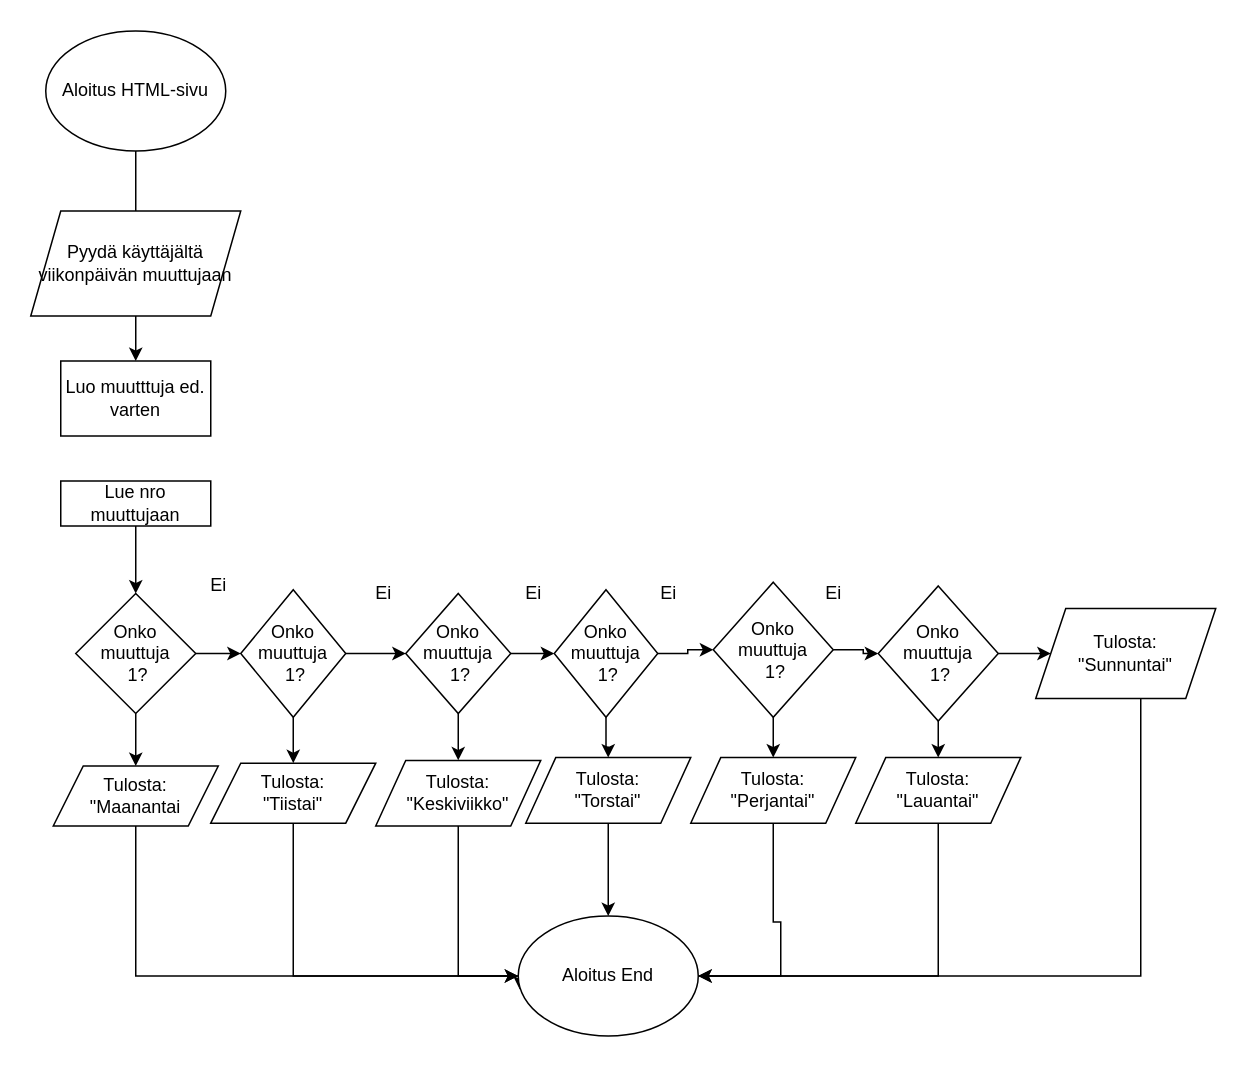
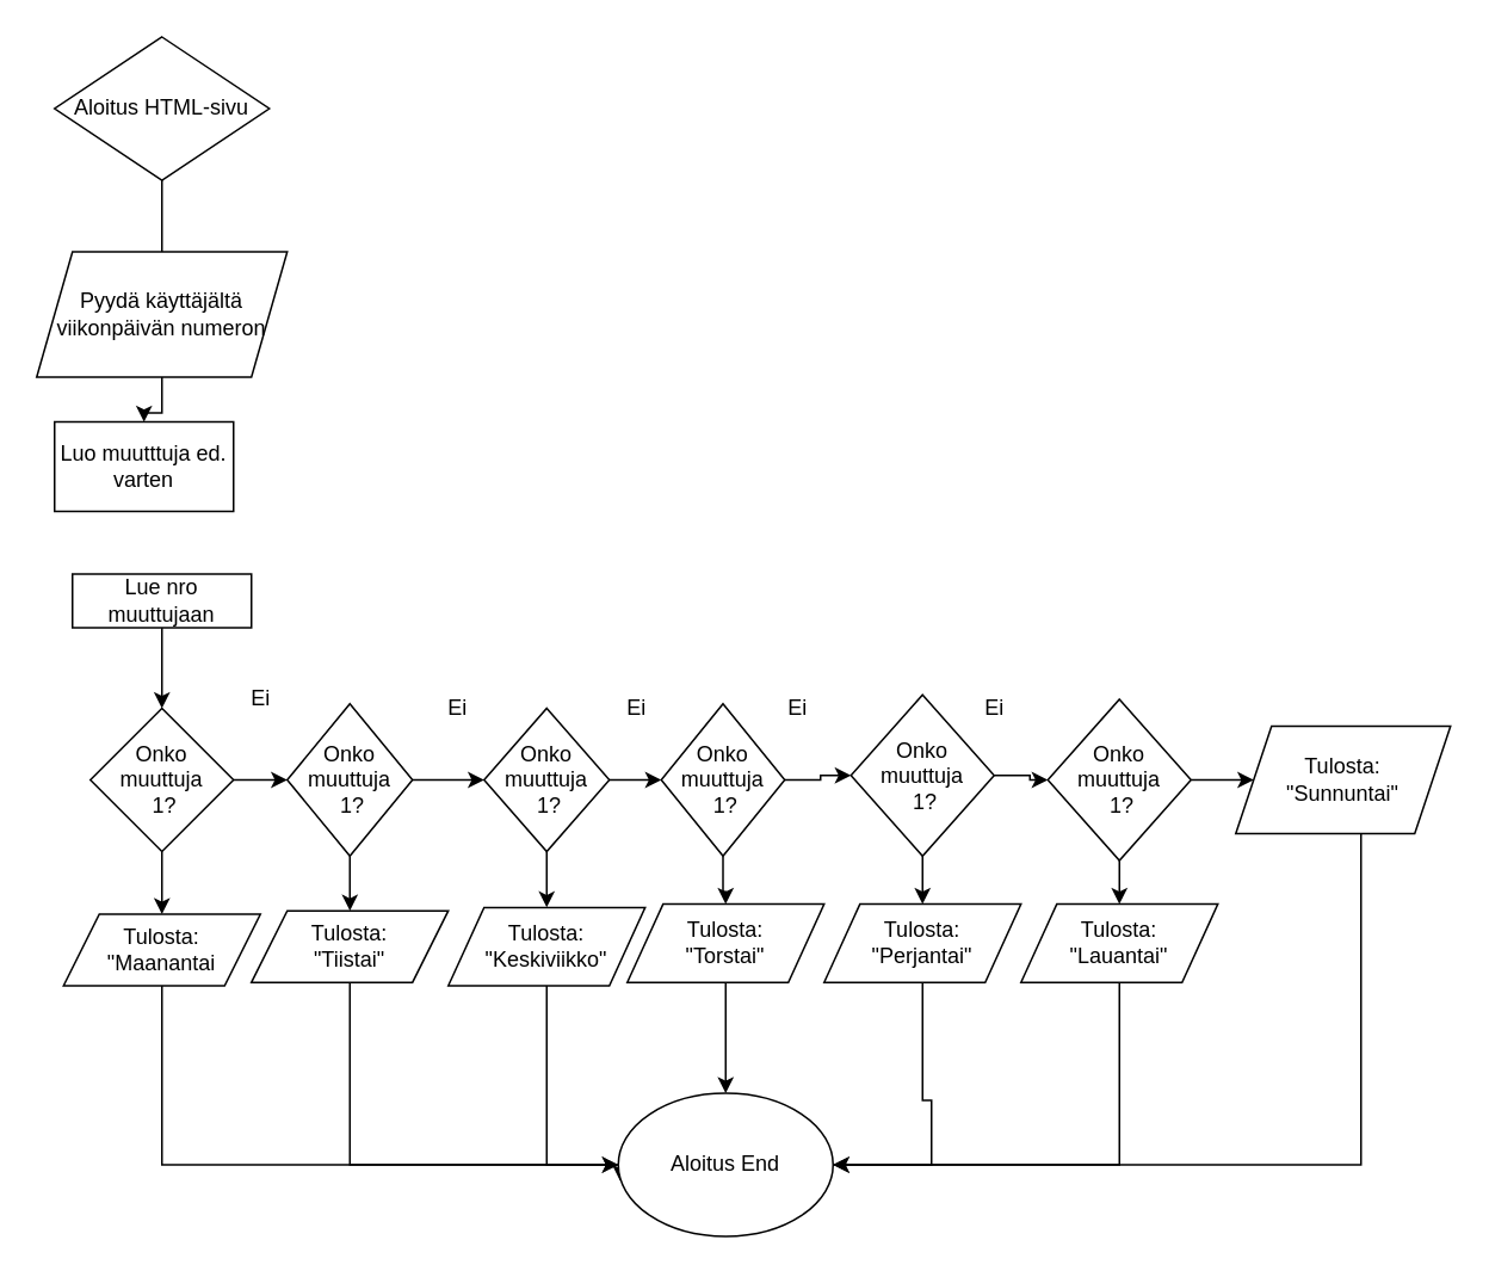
  <mxCell id="0" />
  <mxCell id="1" parent="0" />
  <mxCell id="2" value="" style="edgeStyle=orthogonalEdgeStyle;rounded=0;orthogonalLoop=1;jettySize=auto;html=1;endArrow=none;" parent="1" source="3" target="5" edge="1"><mxGeometry relative="1" as="geometry" /></mxCell>
- <mxCell id="3" value="Aloitus HTML-sivu" style="ellipse;whiteSpace=wrap;html=1;" parent="1" vertex="1"><mxGeometry x="30" y="20" width="120" height="80" as="geometry" /></mxCell>
+ <mxCell id="3" value="Aloitus HTML-sivu" style="rhombus;whiteSpace=wrap;html=1;" parent="1" vertex="1"><mxGeometry x="30" y="20" width="120" height="80" as="geometry" /></mxCell>
  <mxCell id="4" value="" style="edgeStyle=orthogonalEdgeStyle;rounded=0;orthogonalLoop=1;jettySize=auto;html=1;" parent="1" source="5" target="6" edge="1"><mxGeometry relative="1" as="geometry" /></mxCell>
- <mxCell id="5" value="Pyydä käyttäjältä viikonpäivän muuttujaan" style="shape=parallelogram;perimeter=parallelogramPerimeter;whiteSpace=wrap;html=1;fixedSize=1;" parent="1" vertex="1"><mxGeometry x="20" y="140" width="140" height="70" as="geometry" /></mxCell>
- <mxCell id="6" value="Luo muutttuja ed. varten" style="whiteSpace=wrap;html=1;" parent="1" vertex="1"><mxGeometry x="40" y="240" width="100" height="50" as="geometry" /></mxCell>
+ <mxCell id="5" value="Pyydä käyttäjältä viikonpäivän numeron" style="shape=parallelogram;perimeter=parallelogramPerimeter;whiteSpace=wrap;html=1;fixedSize=1;" parent="1" vertex="1"><mxGeometry x="20" y="140" width="140" height="70" as="geometry" /></mxCell>
+ <mxCell id="6" value="Luo muutttuja ed. varten" style="whiteSpace=wrap;html=1;" parent="1" vertex="1"><mxGeometry x="30" y="235" width="100" height="50" as="geometry" /></mxCell>
  <mxCell id="7" value="" style="edgeStyle=orthogonalEdgeStyle;rounded=0;orthogonalLoop=1;jettySize=auto;html=1;" parent="1" source="8" target="11" edge="1"><mxGeometry relative="1" as="geometry" /></mxCell>
  <mxCell id="8" value="Lue nro muuttujaan" style="whiteSpace=wrap;html=1;" parent="1" vertex="1"><mxGeometry x="40" y="320" width="100" height="30" as="geometry" /></mxCell>
  <mxCell id="9" value="" style="edgeStyle=orthogonalEdgeStyle;rounded=0;orthogonalLoop=1;jettySize=auto;html=1;" parent="1" source="11" target="14" edge="1"><mxGeometry relative="1" as="geometry" /></mxCell>
  <mxCell id="10" value="" style="edgeStyle=orthogonalEdgeStyle;rounded=0;orthogonalLoop=1;jettySize=auto;html=1;" parent="1" source="11" target="35" edge="1"><mxGeometry relative="1" as="geometry" /></mxCell>
  <mxCell id="11" value="Onko muuttuja&lt;br&gt;&amp;nbsp;1?" style="rhombus;whiteSpace=wrap;html=1;" parent="1" vertex="1"><mxGeometry x="50" y="395" width="80" height="80" as="geometry" /></mxCell>
  <mxCell id="12" value="" style="edgeStyle=orthogonalEdgeStyle;rounded=0;orthogonalLoop=1;jettySize=auto;html=1;" parent="1" source="14" target="17" edge="1"><mxGeometry relative="1" as="geometry" /></mxCell>
  <mxCell id="13" value="" style="edgeStyle=orthogonalEdgeStyle;rounded=0;orthogonalLoop=1;jettySize=auto;html=1;" parent="1" source="14" target="45" edge="1"><mxGeometry relative="1" as="geometry" /></mxCell>
  <mxCell id="14" value="Onko muuttuja&lt;br&gt;&amp;nbsp;1?" style="rhombus;whiteSpace=wrap;html=1;" parent="1" vertex="1"><mxGeometry x="160" y="392.5" width="70" height="85" as="geometry" /></mxCell>
  <mxCell id="15" value="" style="edgeStyle=orthogonalEdgeStyle;rounded=0;orthogonalLoop=1;jettySize=auto;html=1;" parent="1" source="17" target="20" edge="1"><mxGeometry relative="1" as="geometry" /></mxCell>
  <mxCell id="16" value="" style="edgeStyle=orthogonalEdgeStyle;rounded=0;orthogonalLoop=1;jettySize=auto;html=1;" parent="1" source="17" target="37" edge="1"><mxGeometry relative="1" as="geometry" /></mxCell>
  <mxCell id="17" value="Onko muuttuja&lt;br&gt;&amp;nbsp;1?" style="rhombus;whiteSpace=wrap;html=1;" parent="1" vertex="1"><mxGeometry x="270" y="395" width="70" height="80" as="geometry" /></mxCell>
  <mxCell id="18" value="" style="edgeStyle=orthogonalEdgeStyle;rounded=0;orthogonalLoop=1;jettySize=auto;html=1;" parent="1" source="20" target="23" edge="1"><mxGeometry relative="1" as="geometry" /></mxCell>
  <mxCell id="19" value="" style="edgeStyle=orthogonalEdgeStyle;rounded=0;orthogonalLoop=1;jettySize=auto;html=1;" parent="1" source="20" target="39" edge="1"><mxGeometry relative="1" as="geometry" /></mxCell>
  <mxCell id="20" value="Onko muuttuja&lt;br&gt;&amp;nbsp;1?" style="rhombus;whiteSpace=wrap;html=1;" parent="1" vertex="1"><mxGeometry x="369" y="392.5" width="69" height="85" as="geometry" /></mxCell>
  <mxCell id="21" value="" style="edgeStyle=orthogonalEdgeStyle;rounded=0;orthogonalLoop=1;jettySize=auto;html=1;" parent="1" source="23" target="26" edge="1"><mxGeometry relative="1" as="geometry" /></mxCell>
  <mxCell id="22" value="" style="edgeStyle=orthogonalEdgeStyle;rounded=0;orthogonalLoop=1;jettySize=auto;html=1;" parent="1" source="23" target="41" edge="1"><mxGeometry relative="1" as="geometry" /></mxCell>
  <mxCell id="23" value="Onko muuttuja&lt;br&gt;&amp;nbsp;1?" style="rhombus;whiteSpace=wrap;html=1;" parent="1" vertex="1"><mxGeometry x="475" y="387.5" width="80" height="90" as="geometry" /></mxCell>
  <mxCell id="24" value="" style="edgeStyle=orthogonalEdgeStyle;rounded=0;orthogonalLoop=1;jettySize=auto;html=1;" parent="1" source="26" edge="1"><mxGeometry relative="1" as="geometry"><mxPoint x="700" y="435" as="targetPoint" /></mxGeometry></mxCell>
  <mxCell id="25" value="" style="edgeStyle=orthogonalEdgeStyle;rounded=0;orthogonalLoop=1;jettySize=auto;html=1;" parent="1" source="26" target="43" edge="1"><mxGeometry relative="1" as="geometry" /></mxCell>
  <mxCell id="26" value="Onko muuttuja&lt;br&gt;&amp;nbsp;1?" style="rhombus;whiteSpace=wrap;html=1;" parent="1" vertex="1"><mxGeometry x="585" y="390" width="80" height="90" as="geometry" /></mxCell>
  <mxCell id="27" style="edgeStyle=orthogonalEdgeStyle;rounded=0;orthogonalLoop=1;jettySize=auto;html=1;entryX=1;entryY=0.5;entryDx=0;entryDy=0;" parent="1" source="28" target="46" edge="1"><mxGeometry relative="1" as="geometry"><mxPoint x="750" y="660" as="targetPoint" /><Array as="points"><mxPoint x="760" y="650" /></Array></mxGeometry></mxCell>
  <mxCell id="28" value="Tulosta:&lt;br&gt;&quot;Sunnuntai&quot;" style="shape=parallelogram;perimeter=parallelogramPerimeter;whiteSpace=wrap;html=1;fixedSize=1;" parent="1" vertex="1"><mxGeometry x="690" y="405" width="120" height="60" as="geometry" /></mxCell>
  <mxCell id="29" value="Ei" style="text;html=1;resizable=0;autosize=1;align=center;verticalAlign=middle;points=[];fillColor=none;strokeColor=none;rounded=0;" parent="1" vertex="1"><mxGeometry x="130" y="380" width="30" height="20" as="geometry" /></mxCell>
  <mxCell id="30" value="Ei" style="text;html=1;resizable=0;autosize=1;align=center;verticalAlign=middle;points=[];fillColor=none;strokeColor=none;rounded=0;" parent="1" vertex="1"><mxGeometry x="240" y="385" width="30" height="20" as="geometry" /></mxCell>
  <mxCell id="31" value="Ei" style="text;html=1;resizable=0;autosize=1;align=center;verticalAlign=middle;points=[];fillColor=none;strokeColor=none;rounded=0;" parent="1" vertex="1"><mxGeometry x="340" y="385" width="30" height="20" as="geometry" /></mxCell>
  <mxCell id="32" value="Ei" style="text;html=1;resizable=0;autosize=1;align=center;verticalAlign=middle;points=[];fillColor=none;strokeColor=none;rounded=0;" parent="1" vertex="1"><mxGeometry x="430" y="385" width="30" height="20" as="geometry" /></mxCell>
  <mxCell id="33" value="Ei" style="text;html=1;resizable=0;autosize=1;align=center;verticalAlign=middle;points=[];fillColor=none;strokeColor=none;rounded=0;" parent="1" vertex="1"><mxGeometry x="540" y="385" width="30" height="20" as="geometry" /></mxCell>
  <mxCell id="34" style="edgeStyle=orthogonalEdgeStyle;rounded=0;orthogonalLoop=1;jettySize=auto;html=1;entryX=0.008;entryY=0.612;entryDx=0;entryDy=0;entryPerimeter=0;" parent="1" source="35" target="46" edge="1"><mxGeometry relative="1" as="geometry"><mxPoint x="90" y="660" as="targetPoint" /><Array as="points"><mxPoint x="90" y="650" /><mxPoint x="346" y="650" /></Array></mxGeometry></mxCell>
  <mxCell id="35" value="Tulosta:&lt;br&gt;&quot;Maanantai" style="shape=parallelogram;perimeter=parallelogramPerimeter;whiteSpace=wrap;html=1;fixedSize=1;" parent="1" vertex="1"><mxGeometry x="35" y="510" width="110" height="40" as="geometry" /></mxCell>
  <mxCell id="36" style="edgeStyle=orthogonalEdgeStyle;rounded=0;orthogonalLoop=1;jettySize=auto;html=1;exitX=0.5;exitY=1;exitDx=0;exitDy=0;" parent="1" source="37" target="46" edge="1"><mxGeometry relative="1" as="geometry"><mxPoint x="330" y="660" as="targetPoint" /><Array as="points"><mxPoint x="305" y="650" /></Array></mxGeometry></mxCell>
  <mxCell id="37" value="Tulosta:&lt;br&gt;&quot;Keskiviikko&quot;" style="shape=parallelogram;perimeter=parallelogramPerimeter;whiteSpace=wrap;html=1;fixedSize=1;" parent="1" vertex="1"><mxGeometry x="250" y="506.25" width="110" height="43.75" as="geometry" /></mxCell>
  <mxCell id="38" value="" style="edgeStyle=orthogonalEdgeStyle;rounded=0;orthogonalLoop=1;jettySize=auto;html=1;" parent="1" source="39" target="46" edge="1"><mxGeometry relative="1" as="geometry" /></mxCell>
  <mxCell id="39" value="Tulosta:&lt;br&gt;&quot;Torstai&quot;" style="shape=parallelogram;perimeter=parallelogramPerimeter;whiteSpace=wrap;html=1;fixedSize=1;" parent="1" vertex="1"><mxGeometry x="350" y="504.38" width="110" height="43.75" as="geometry" /></mxCell>
  <mxCell id="40" style="edgeStyle=orthogonalEdgeStyle;rounded=0;orthogonalLoop=1;jettySize=auto;html=1;entryX=1;entryY=0.5;entryDx=0;entryDy=0;" edge="1" parent="1" source="41" target="46"><mxGeometry relative="1" as="geometry"><mxPoint x="515" y="680" as="targetPoint" /><Array as="points"><mxPoint x="515" y="614" /><mxPoint x="520" y="614" /><mxPoint x="520" y="650" /></Array></mxGeometry></mxCell>
  <mxCell id="41" value="Tulosta:&lt;br&gt;&quot;Perjantai&quot;" style="shape=parallelogram;perimeter=parallelogramPerimeter;whiteSpace=wrap;html=1;fixedSize=1;" parent="1" vertex="1"><mxGeometry x="460" y="504.38" width="110" height="43.75" as="geometry" /></mxCell>
  <mxCell id="42" style="edgeStyle=orthogonalEdgeStyle;rounded=0;orthogonalLoop=1;jettySize=auto;html=1;entryX=0.958;entryY=0.687;entryDx=0;entryDy=0;entryPerimeter=0;" edge="1" parent="1" source="43" target="46"><mxGeometry relative="1" as="geometry"><mxPoint x="625" y="670" as="targetPoint" /><Array as="points"><mxPoint x="625" y="650" /><mxPoint x="460" y="650" /></Array></mxGeometry></mxCell>
  <mxCell id="43" value="Tulosta:&lt;br&gt;&quot;Lauantai&quot;" style="shape=parallelogram;perimeter=parallelogramPerimeter;whiteSpace=wrap;html=1;fixedSize=1;" parent="1" vertex="1"><mxGeometry x="570" y="504.38" width="110" height="43.75" as="geometry" /></mxCell>
  <mxCell id="44" style="edgeStyle=orthogonalEdgeStyle;rounded=0;orthogonalLoop=1;jettySize=auto;html=1;entryX=0;entryY=0.5;entryDx=0;entryDy=0;" parent="1" source="45" target="46" edge="1"><mxGeometry relative="1" as="geometry"><mxPoint x="340" y="650" as="targetPoint" /><Array as="points"><mxPoint x="195" y="650" /></Array></mxGeometry></mxCell>
  <mxCell id="45" value="Tulosta:&lt;br&gt;&quot;Tiistai&quot;" style="shape=parallelogram;perimeter=parallelogramPerimeter;whiteSpace=wrap;html=1;fixedSize=1;" parent="1" vertex="1"><mxGeometry x="140" y="508.13" width="110" height="40" as="geometry" /></mxCell>
  <mxCell id="46" value="Aloitus End" style="ellipse;whiteSpace=wrap;html=1;" parent="1" vertex="1"><mxGeometry x="345" y="610.005" width="120" height="80" as="geometry" /></mxCell>
